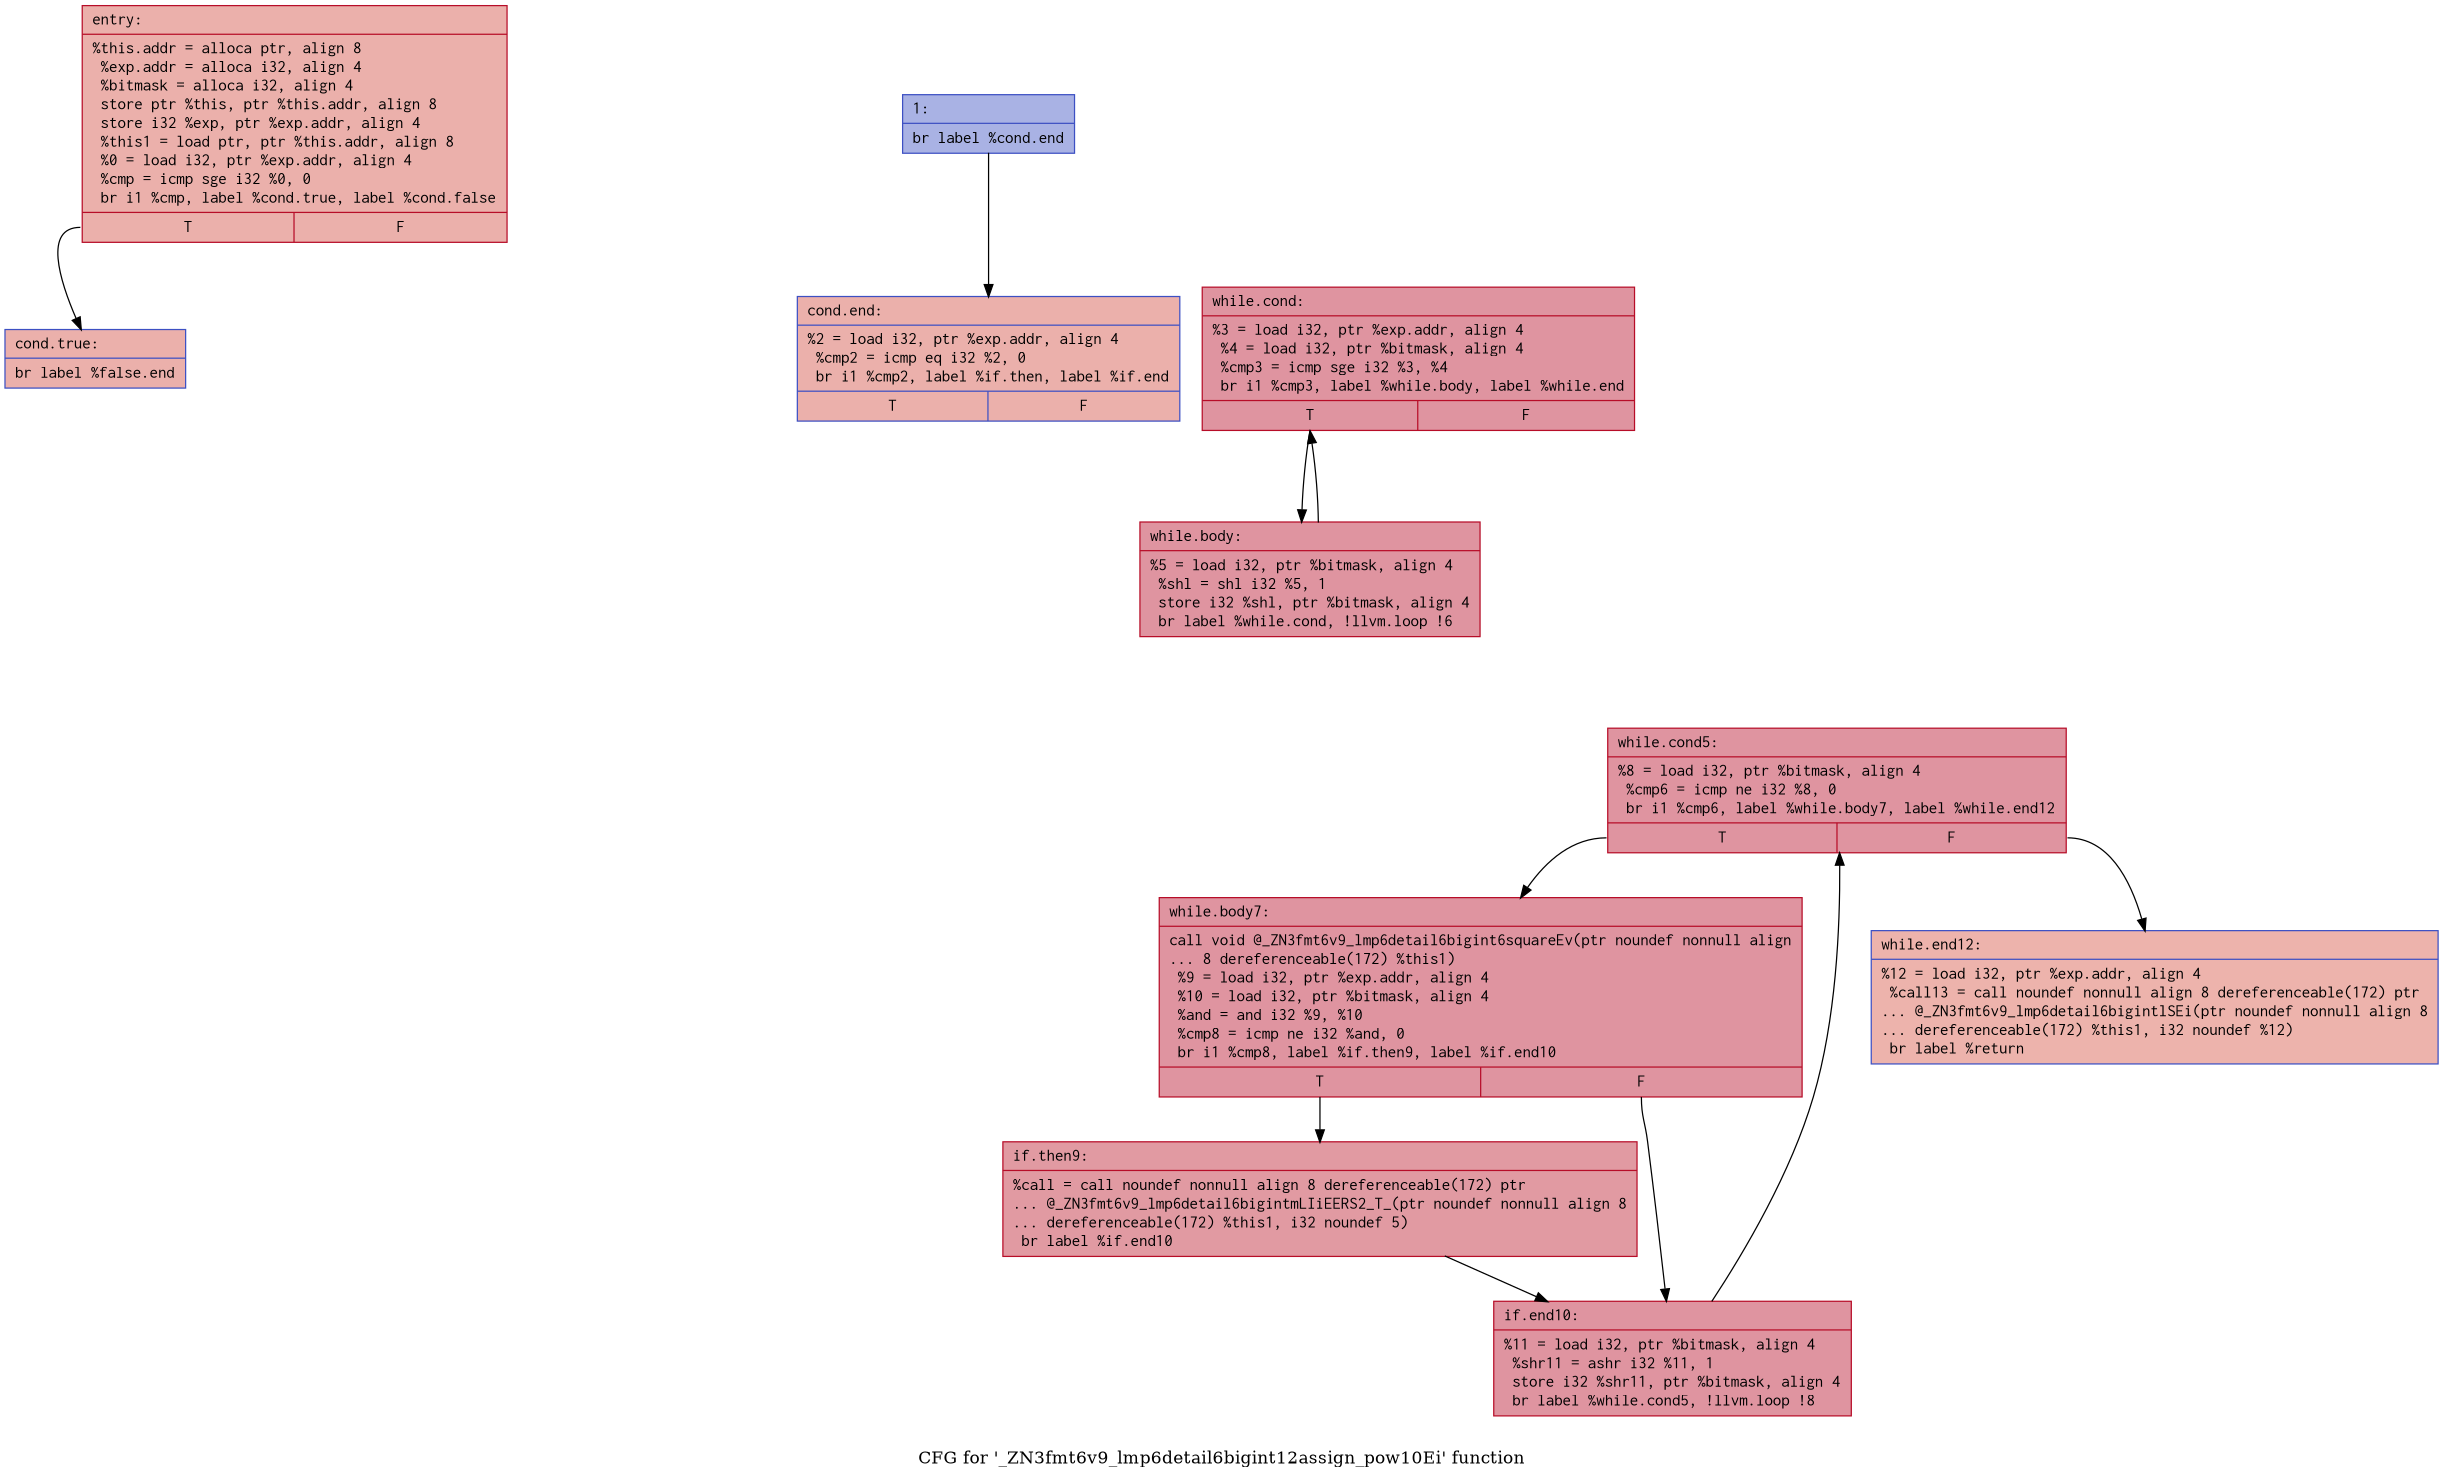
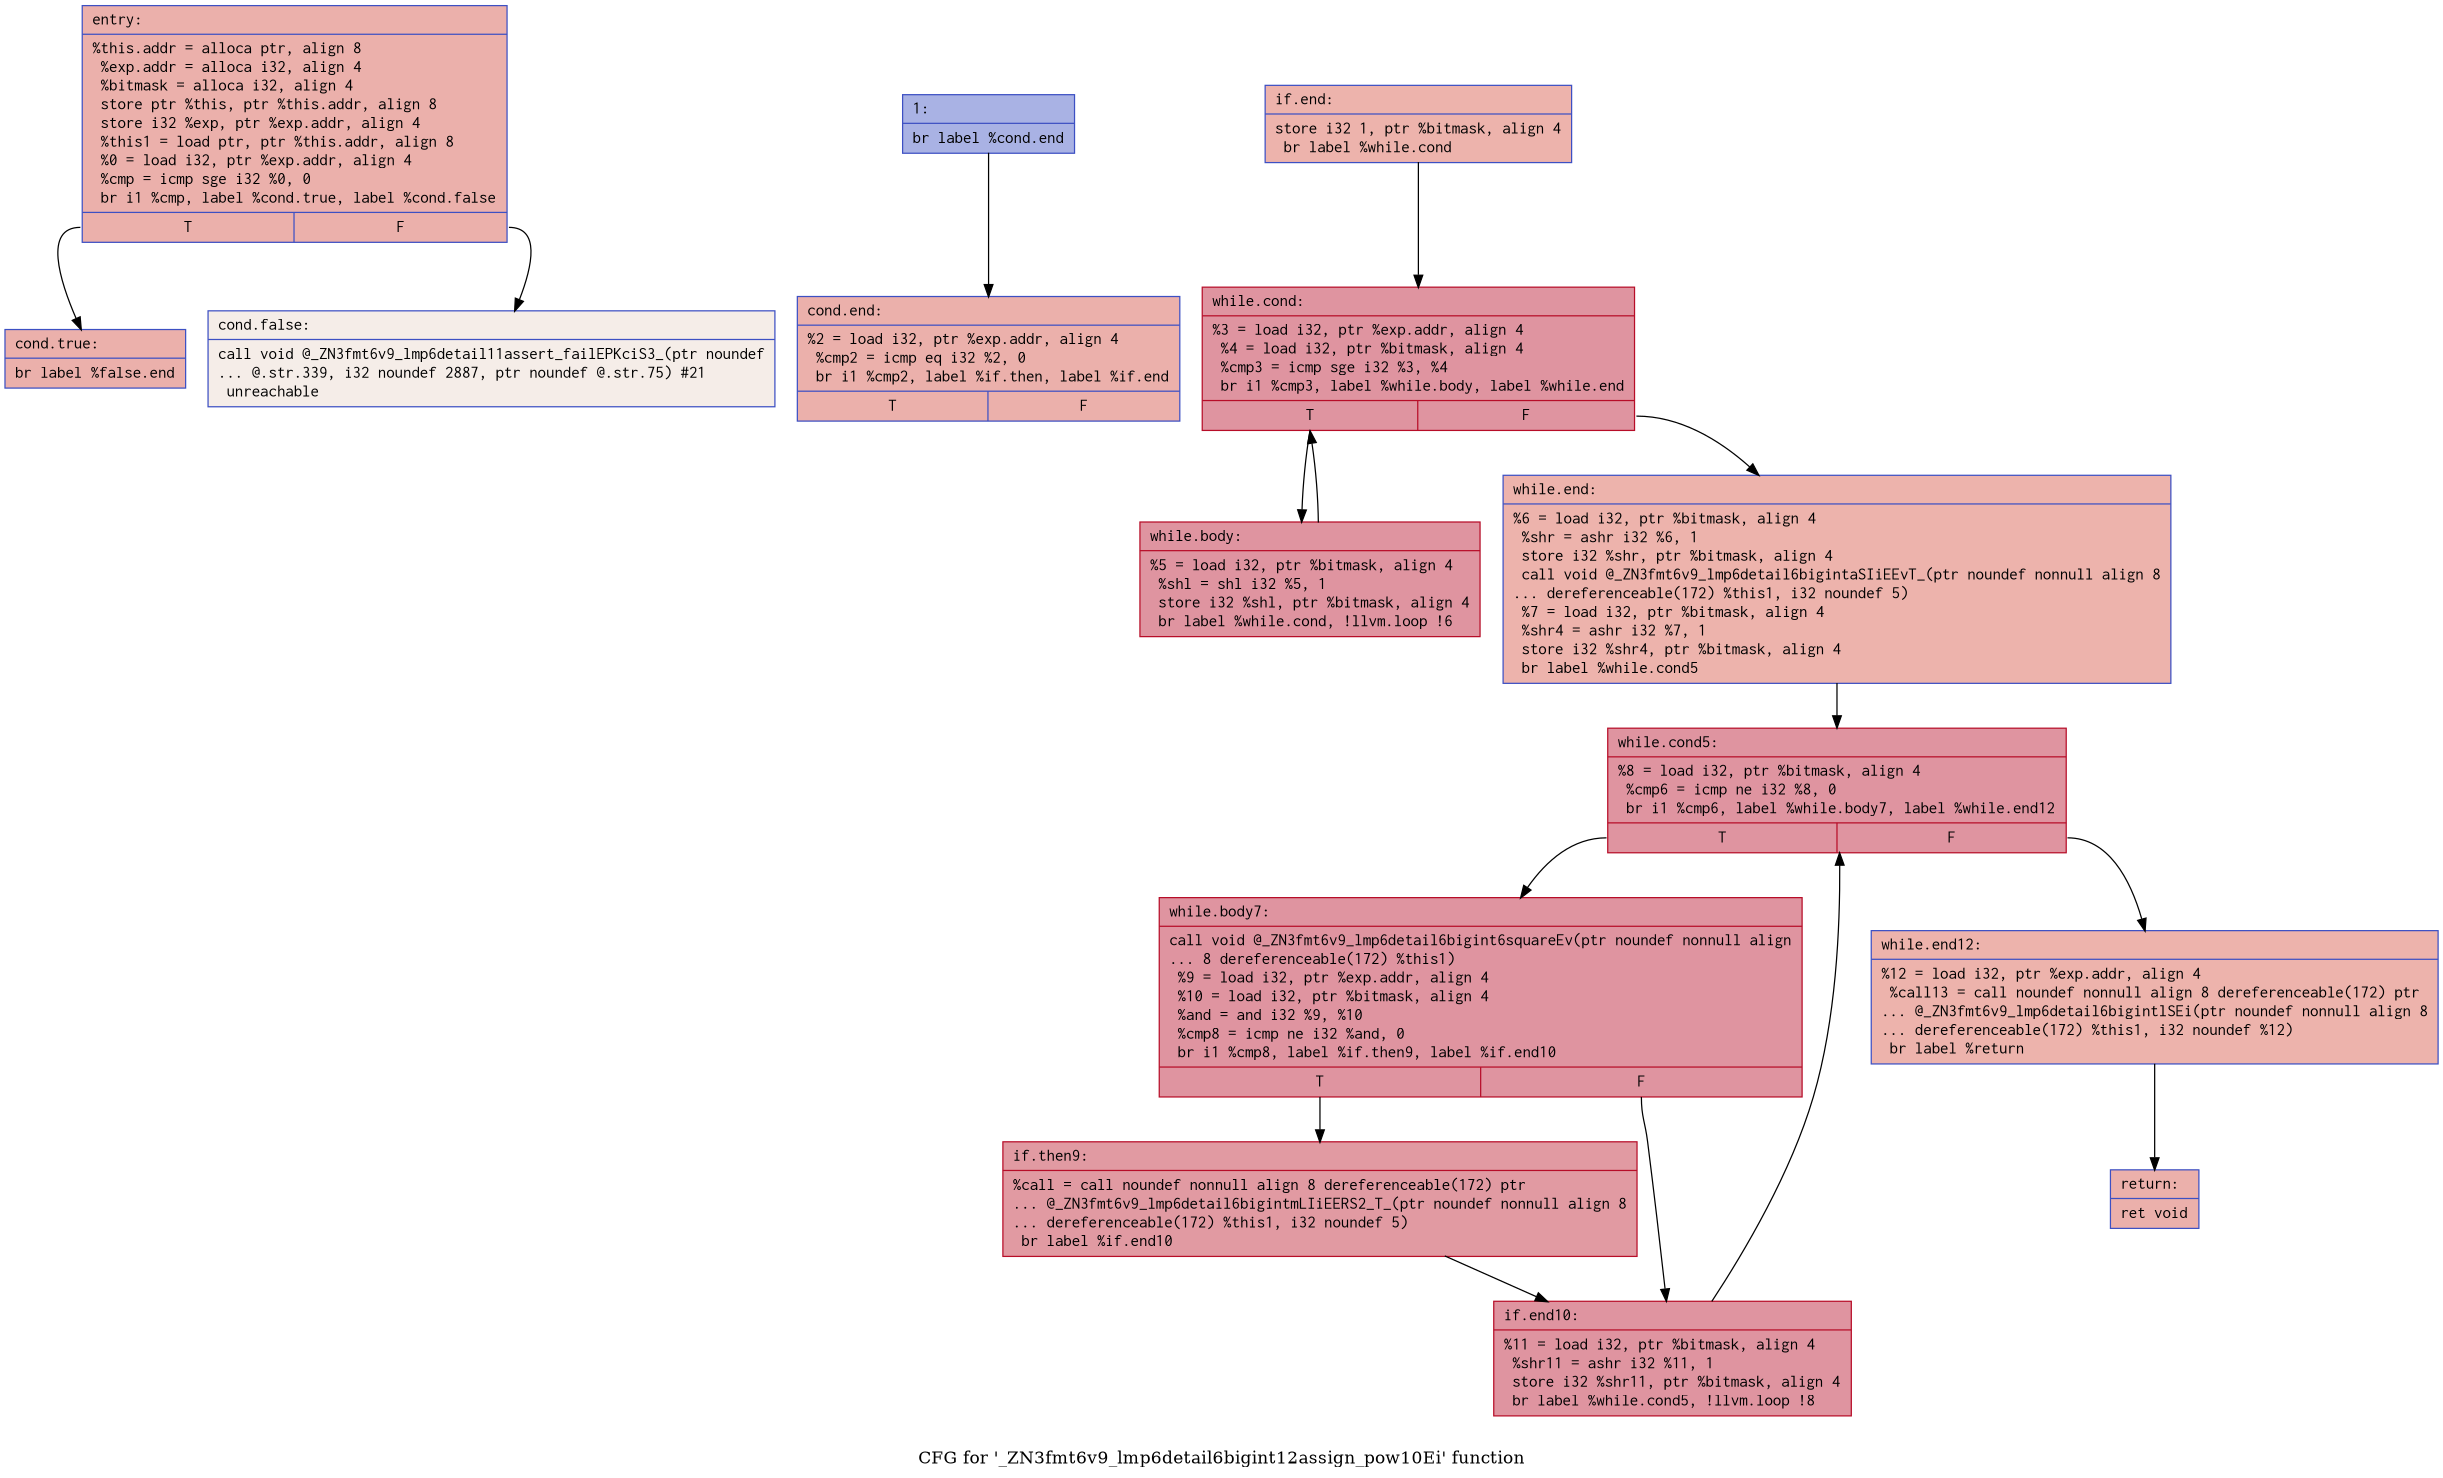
  digraph {
    label="CFG for '_ZN3fmt6v9_lmp6detail6bigint12assign_pow10Ei' function"
    node [color="#3d50c3ff" fillcolor="#b70d2870" fontname=Courier shape=record style=filled]
-   n1 [color="#b70d28ff" fillcolor="#d24b4070" label="{entry:\l|  %this.addr = alloca ptr, align 8\l  %exp.addr = alloca i32, align 4\l  %bitmask = alloca i32, align 4\l  store ptr %this, ptr %this.addr, align 8\l  store i32 %exp, ptr %exp.addr, align 4\l  %this1 = load ptr, ptr %this.addr, align 8\l  %0 = load i32, ptr %exp.addr, align 4\l  %cmp = icmp sge i32 %0, 0\l  br i1 %cmp, label %cond.true, label %cond.false\l|{<s0>T|<s1>F}}"]
+   n1 [fillcolor="#d24b4070" label="{entry:\l|  %this.addr = alloca ptr, align 8\l  %exp.addr = alloca i32, align 4\l  %bitmask = alloca i32, align 4\l  store ptr %this, ptr %this.addr, align 8\l  store i32 %exp, ptr %exp.addr, align 4\l  %this1 = load ptr, ptr %this.addr, align 8\l  %0 = load i32, ptr %exp.addr, align 4\l  %cmp = icmp sge i32 %0, 0\l  br i1 %cmp, label %cond.true, label %cond.false\l|{<s0>T|<s1>F}}"]
    n2 [fillcolor="#d24b4070" label="{cond.true:\l|  br label %false.end\l}"]
+   n3 [fillcolor="#e8d6cc70" label="{cond.false:\l|  call void @_ZN3fmt6v9_lmp6detail11assert_failEPKciS3_(ptr noundef\l... @.str.339, i32 noundef 2887, ptr noundef @.str.75) #21\l  unreachable\l}"]
    n4 [fillcolor="#d24b4070" label="{cond.end:\l|  %2 = load i32, ptr %exp.addr, align 4\l  %cmp2 = icmp eq i32 %2, 0\l  br i1 %cmp2, label %if.then, label %if.end\l|{<s0>T|<s1>F}}"]
+   n5 [fillcolor="#d6524470" label="{if.end:\l|  store i32 1, ptr %bitmask, align 4\l  br label %while.cond\l}"]
    n6 [color="#b70d28ff" label="{while.cond:\l|  %3 = load i32, ptr %exp.addr, align 4\l  %4 = load i32, ptr %bitmask, align 4\l  %cmp3 = icmp sge i32 %3, %4\l  br i1 %cmp3, label %while.body, label %while.end\l|{<s0>T|<s1>F}}"]
    n7 [fillcolor="#3d50c370" label="{1:\l|  br label %cond.end\l}"]
+   n8 [fillcolor="#d24b4070" label="{return:\l|  ret void\l}"]
    n9 [color="#b70d28ff" label="{while.body:\l|  %5 = load i32, ptr %bitmask, align 4\l  %shl = shl i32 %5, 1\l  store i32 %shl, ptr %bitmask, align 4\l  br label %while.cond, !llvm.loop !6\l}"]
+   n10 [fillcolor="#d6524470" label="{while.end:\l|  %6 = load i32, ptr %bitmask, align 4\l  %shr = ashr i32 %6, 1\l  store i32 %shr, ptr %bitmask, align 4\l  call void @_ZN3fmt6v9_lmp6detail6bigintaSIiEEvT_(ptr noundef nonnull align 8\l... dereferenceable(172) %this1, i32 noundef 5)\l  %7 = load i32, ptr %bitmask, align 4\l  %shr4 = ashr i32 %7, 1\l  store i32 %shr4, ptr %bitmask, align 4\l  br label %while.cond5\l}"]
    n11 [color="#b70d28ff" label="{while.cond5:\l|  %8 = load i32, ptr %bitmask, align 4\l  %cmp6 = icmp ne i32 %8, 0\l  br i1 %cmp6, label %while.body7, label %while.end12\l|{<s0>T|<s1>F}}"]
    n12 [color="#b70d28ff" label="{while.body7:\l|  call void @_ZN3fmt6v9_lmp6detail6bigint6squareEv(ptr noundef nonnull align\l... 8 dereferenceable(172) %this1)\l  %9 = load i32, ptr %exp.addr, align 4\l  %10 = load i32, ptr %bitmask, align 4\l  %and = and i32 %9, %10\l  %cmp8 = icmp ne i32 %and, 0\l  br i1 %cmp8, label %if.then9, label %if.end10\l|{<s0>T|<s1>F}}"]
    n13 [fillcolor="#d6524470" label="{while.end12:\l|  %12 = load i32, ptr %exp.addr, align 4\l  %call13 = call noundef nonnull align 8 dereferenceable(172) ptr\l... @_ZN3fmt6v9_lmp6detail6bigintlSEi(ptr noundef nonnull align 8\l... dereferenceable(172) %this1, i32 noundef %12)\l  br label %return\l}"]
    n14 [color="#b70d28ff" fillcolor="#bb1b2c70" label="{if.then9:\l|  %call = call noundef nonnull align 8 dereferenceable(172) ptr\l... @_ZN3fmt6v9_lmp6detail6bigintmLIiEERS2_T_(ptr noundef nonnull align 8\l... dereferenceable(172) %this1, i32 noundef 5)\l  br label %if.end10\l}"]
    n15 [color="#b70d28ff" label="{if.end10:\l|  %11 = load i32, ptr %bitmask, align 4\l  %shr11 = ashr i32 %11, 1\l  store i32 %shr11, ptr %bitmask, align 4\l  br label %while.cond5, !llvm.loop !8\l}"]
    n1 -> n2 [tailport=s0]
+   n1 -> n3 [tailport=s1]
+   n5 -> n6
    n6 -> n9 [tailport=s0]
+   n6 -> n10 [tailport=s1]
    n7 -> n4
    n9 -> n6
+   n10 -> n11
    n11 -> n12 [tailport=s0]
    n11 -> n13 [tailport=s1]
    n12 -> n14 [tailport=s0]
    n12 -> n15 [tailport=s1]
+   n13 -> n8
    n14 -> n15
    n15 -> n11
  }
